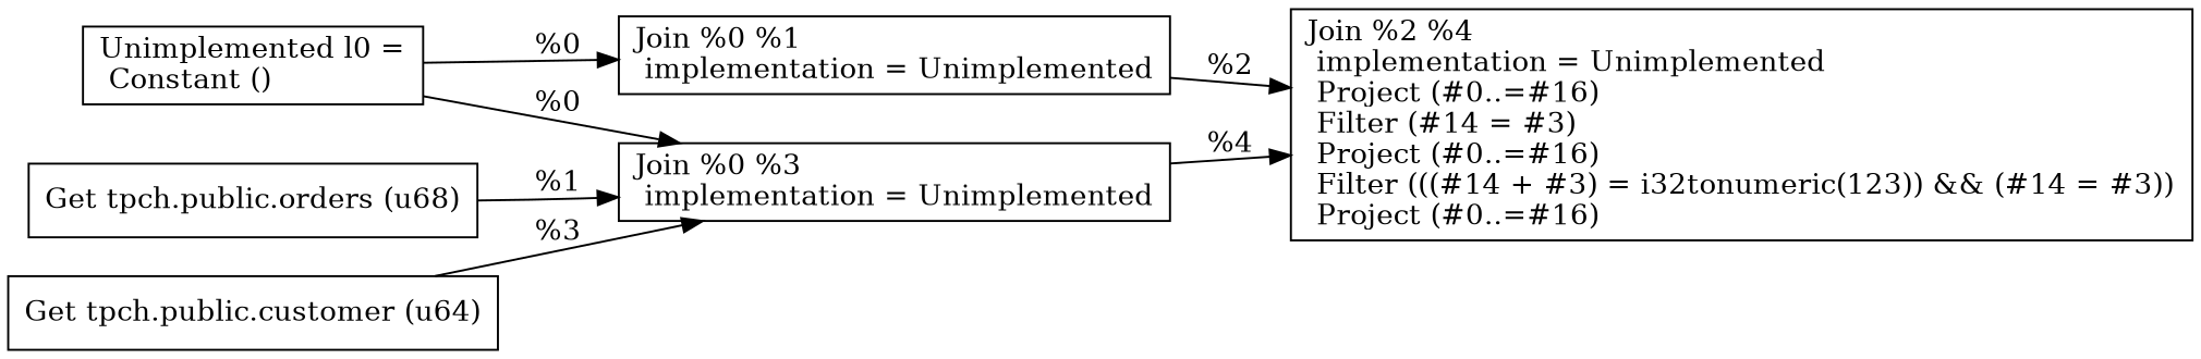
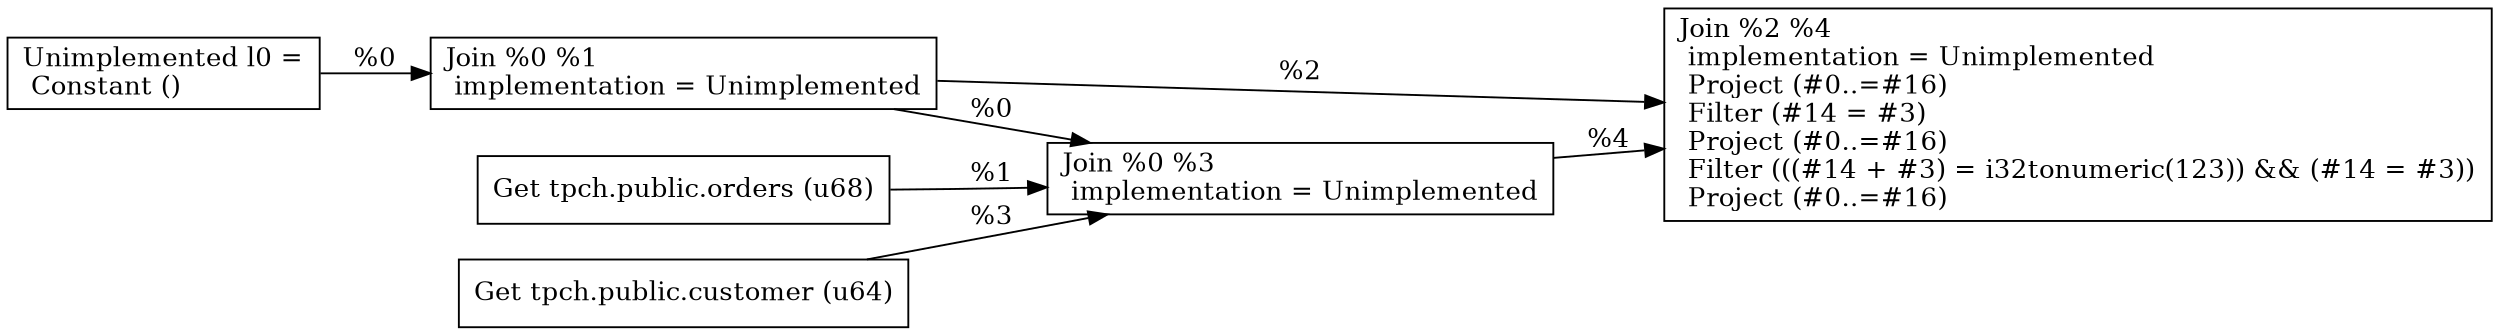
  digraph {
    rankdir=LR
    node [shape=record]
    n1 [label="Unimplemented l0 =\l Constant ()\l"]
    n2 [label=" Join %0 %1\l  implementation = Unimplemented\l"]
    n3 [label=" Join %0 %3\l  implementation = Unimplemented\l"]
    n4 [label=" Join %2 %4\l  implementation = Unimplemented\l Project (#0..=#16)\l Filter (#14 = #3)\l Project (#0..=#16)\l Filter (((#14 + #3) = i32tonumeric(123)) && (#14 = #3))\l Project (#0..=#16)\l"]
    n5 [label=" Get tpch.public.orders (u68)\l"]
    n6 [label=" Get tpch.public.customer (u64)\l"]
    n1 -> n2 [label="%0\l"]
-   n1 -> n3 [label="%0\l"]
+   n2 -> n3 [label="%0\l"]
    n2 -> n4 [label="%2\l"]
    n3 -> n4 [label="%4\l"]
    n5 -> n3 [label="%1\l"]
    n6 -> n3 [label="%3\l"]
  }
